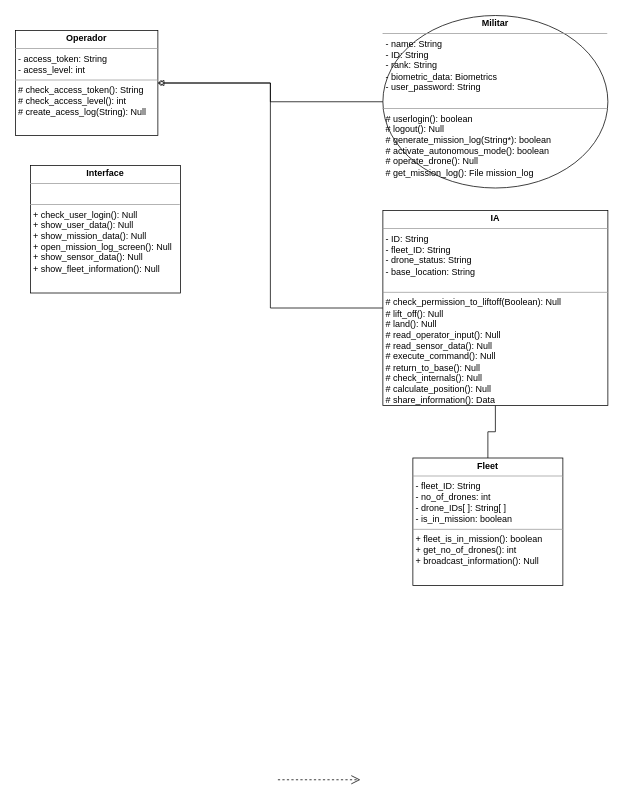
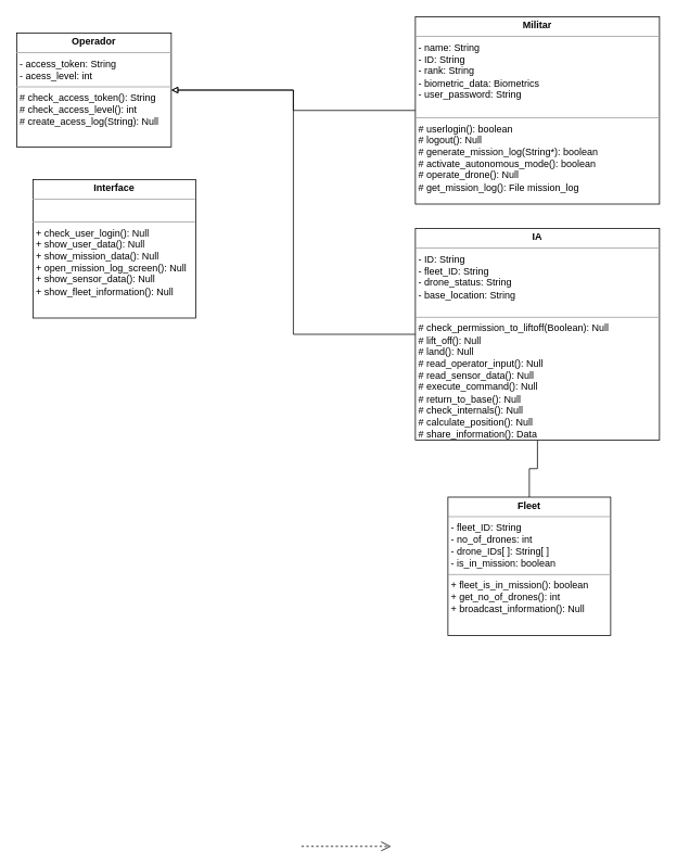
  <mxCell id="0" />
  <mxCell id="1" parent="0" />
  <mxCell id="2" style="edgeStyle=orthogonalEdgeStyle;rounded=0;html=1;dashed=1;labelBackgroundColor=none;startFill=0;endArrow=open;endFill=0;endSize=10;fontFamily=Verdana;fontSize=10;" parent="1" edge="1"><mxGeometry relative="1" as="geometry"><Array as="points"><mxPoint x="400" y="1039" /><mxPoint x="400" y="1039" /></Array><mxPoint x="370" y="1039" as="sourcePoint" /><mxPoint x="480" y="1039" as="targetPoint" /></mxGeometry></mxCell>
  <mxCell id="3" value="&lt;p style=&quot;margin:0px;margin-top:4px;text-align:center;&quot;&gt;&lt;b&gt;Operador&lt;/b&gt;&lt;/p&gt;&lt;hr size=&quot;1&quot;&gt;&lt;p style=&quot;margin:0px;margin-left:4px;&quot;&gt;- access_token: String&lt;br&gt;- acess_level: int&lt;/p&gt;&lt;hr size=&quot;1&quot;&gt;&lt;p style=&quot;margin:0px;margin-left:4px;&quot;&gt;# check_access_token(): String&lt;/p&gt;&lt;p style=&quot;margin:0px;margin-left:4px;&quot;&gt;# check_access_level(): int&lt;/p&gt;&lt;p style=&quot;margin:0px;margin-left:4px;&quot;&gt;# create_acess_log(String): Null&lt;/p&gt;" style="verticalAlign=top;align=left;overflow=fill;fontSize=12;fontFamily=Helvetica;html=1;rounded=0;shadow=0;comic=0;labelBackgroundColor=none;strokeWidth=1" parent="1" vertex="1"><mxGeometry x="20" y="40" width="190" height="140" as="geometry" /></mxCell>
- <mxCell id="4" style="edgeStyle=orthogonalEdgeStyle;rounded=0;orthogonalLoop=1;jettySize=auto;html=1;exitX=0;exitY=0.5;exitDx=0;exitDy=0;entryX=1;entryY=0.5;entryDx=0;entryDy=0;endArrow=diamond;endFill=0;" edge="1" parent="1" source="5" target="3"><mxGeometry relative="1" as="geometry" /></mxCell>
- <mxCell id="5" value="&lt;p style=&quot;margin:0px;margin-top:4px;text-align:center;&quot;&gt;&lt;b&gt;Militar&lt;/b&gt;&lt;/p&gt;&lt;hr size=&quot;1&quot;&gt;&lt;p style=&quot;margin:0px;margin-left:4px;&quot;&gt;- name: String&lt;/p&gt;&lt;p style=&quot;margin:0px;margin-left:4px;&quot;&gt;- ID: String&lt;/p&gt;&lt;p style=&quot;margin:0px;margin-left:4px;&quot;&gt;- rank: String&lt;/p&gt;&lt;p style=&quot;margin:0px;margin-left:4px;&quot;&gt;- biometric_data: Biometrics&lt;/p&gt;&lt;p style=&quot;margin:0px;margin-left:4px;&quot;&gt;- user_password: String&lt;/p&gt;&lt;p style=&quot;margin:0px;margin-left:4px;&quot;&gt;&lt;br&gt;&lt;/p&gt;&lt;hr size=&quot;1&quot;&gt;&lt;p style=&quot;margin:0px;margin-left:4px;&quot;&gt;# userlogin(): boolean&lt;/p&gt;&lt;p style=&quot;margin:0px;margin-left:4px;&quot;&gt;# logout(): Null&lt;/p&gt;&lt;p style=&quot;margin:0px;margin-left:4px;&quot;&gt;# generate_mission_log(String*): boolean&lt;/p&gt;&lt;p style=&quot;margin:0px;margin-left:4px;&quot;&gt;# activate_autonomous_mode(): boolean&lt;/p&gt;&lt;p style=&quot;margin:0px;margin-left:4px;&quot;&gt;# operate_drone(): Null&lt;/p&gt;&lt;p style=&quot;margin:0px;margin-left:4px;&quot;&gt;# get_mission_log(): File mission_log&lt;/p&gt;&lt;p style=&quot;margin:0px;margin-left:4px;&quot;&gt;&lt;br&gt;&lt;/p&gt;" style="ellipse;verticalAlign=top;align=left;overflow=fill;fontSize=12;fontFamily=Helvetica;html=1;shadow=0;comic=0;labelBackgroundColor=none;strokeWidth=1;" vertex="1" parent="1"><mxGeometry x="510" y="20" width="300" height="230" as="geometry" /></mxCell>
+ <mxCell id="4" style="edgeStyle=orthogonalEdgeStyle;rounded=0;orthogonalLoop=1;jettySize=auto;html=1;exitX=0;exitY=0.5;exitDx=0;exitDy=0;entryX=1;entryY=0.5;entryDx=0;entryDy=0;endArrow=block;endFill=0;" edge="1" parent="1" source="5" target="3"><mxGeometry relative="1" as="geometry" /></mxCell>
+ <mxCell id="5" value="&lt;p style=&quot;margin:0px;margin-top:4px;text-align:center;&quot;&gt;&lt;b&gt;Militar&lt;/b&gt;&lt;/p&gt;&lt;hr size=&quot;1&quot;&gt;&lt;p style=&quot;margin:0px;margin-left:4px;&quot;&gt;- name: String&lt;/p&gt;&lt;p style=&quot;margin:0px;margin-left:4px;&quot;&gt;- ID: String&lt;/p&gt;&lt;p style=&quot;margin:0px;margin-left:4px;&quot;&gt;- rank: String&lt;/p&gt;&lt;p style=&quot;margin:0px;margin-left:4px;&quot;&gt;- biometric_data: Biometrics&lt;/p&gt;&lt;p style=&quot;margin:0px;margin-left:4px;&quot;&gt;- user_password: String&lt;/p&gt;&lt;p style=&quot;margin:0px;margin-left:4px;&quot;&gt;&lt;br&gt;&lt;/p&gt;&lt;hr size=&quot;1&quot;&gt;&lt;p style=&quot;margin:0px;margin-left:4px;&quot;&gt;# userlogin(): boolean&lt;/p&gt;&lt;p style=&quot;margin:0px;margin-left:4px;&quot;&gt;# logout(): Null&lt;/p&gt;&lt;p style=&quot;margin:0px;margin-left:4px;&quot;&gt;# generate_mission_log(String*): boolean&lt;/p&gt;&lt;p style=&quot;margin:0px;margin-left:4px;&quot;&gt;# activate_autonomous_mode(): boolean&lt;/p&gt;&lt;p style=&quot;margin:0px;margin-left:4px;&quot;&gt;# operate_drone(): Null&lt;/p&gt;&lt;p style=&quot;margin:0px;margin-left:4px;&quot;&gt;# get_mission_log(): File mission_log&lt;/p&gt;&lt;p style=&quot;margin:0px;margin-left:4px;&quot;&gt;&lt;br&gt;&lt;/p&gt;" style="verticalAlign=top;align=left;overflow=fill;fontSize=12;fontFamily=Helvetica;html=1;rounded=0;shadow=0;comic=0;labelBackgroundColor=none;strokeWidth=1" vertex="1" parent="1"><mxGeometry x="510" y="20" width="300" height="230" as="geometry" /></mxCell>
  <mxCell id="6" style="edgeStyle=orthogonalEdgeStyle;rounded=0;orthogonalLoop=1;jettySize=auto;html=1;exitX=0;exitY=0.5;exitDx=0;exitDy=0;endArrow=block;endFill=0;" edge="1" parent="1" source="8"><mxGeometry relative="1" as="geometry"><mxPoint x="210" y="110" as="targetPoint" /><Array as="points"><mxPoint x="360" y="410" /><mxPoint x="360" y="110" /></Array></mxGeometry></mxCell>
  <mxCell id="7" style="edgeStyle=orthogonalEdgeStyle;rounded=0;orthogonalLoop=1;jettySize=auto;html=1;exitX=0.5;exitY=1;exitDx=0;exitDy=0;endArrow=none;startFill=0;" edge="1" parent="1" source="8" target="10"><mxGeometry relative="1" as="geometry" /></mxCell>
  <mxCell id="8" value="&lt;p style=&quot;margin:0px;margin-top:4px;text-align:center;&quot;&gt;&lt;b&gt;IA&lt;/b&gt;&lt;/p&gt;&lt;hr size=&quot;1&quot;&gt;&lt;p style=&quot;margin:0px;margin-left:4px;&quot;&gt;- ID: String&lt;/p&gt;&lt;p style=&quot;margin:0px;margin-left:4px;&quot;&gt;- fleet_ID: String&lt;/p&gt;&lt;p style=&quot;margin:0px;margin-left:4px;&quot;&gt;- drone_status: String&lt;/p&gt;&lt;p style=&quot;margin:0px;margin-left:4px;&quot;&gt;- base_location: String&lt;/p&gt;&lt;p style=&quot;margin:0px;margin-left:4px;&quot;&gt;&lt;br&gt;&lt;/p&gt;&lt;hr size=&quot;1&quot;&gt;&lt;p style=&quot;margin:0px;margin-left:4px;&quot;&gt;# check_permission_to_liftoff(Boolean): Null&lt;/p&gt;&lt;p style=&quot;margin:0px;margin-left:4px;&quot;&gt;# lift_off(): Null&lt;/p&gt;&lt;p style=&quot;margin:0px;margin-left:4px;&quot;&gt;# land(): Null&lt;/p&gt;&lt;p style=&quot;margin:0px;margin-left:4px;&quot;&gt;# read_operator_input(): Null&lt;/p&gt;&lt;p style=&quot;margin:0px;margin-left:4px;&quot;&gt;# read_sensor_data(): Null&lt;/p&gt;&lt;p style=&quot;margin:0px;margin-left:4px;&quot;&gt;# execute_command(): Null&lt;/p&gt;&lt;p style=&quot;margin:0px;margin-left:4px;&quot;&gt;# return_to_base(): Null&lt;/p&gt;&lt;p style=&quot;margin:0px;margin-left:4px;&quot;&gt;# check_internals(): Null&lt;/p&gt;&lt;p style=&quot;margin:0px;margin-left:4px;&quot;&gt;# calculate_position(): Null&lt;/p&gt;&lt;p style=&quot;margin:0px;margin-left:4px;&quot;&gt;# share_information(): Data&lt;/p&gt;" style="verticalAlign=top;align=left;overflow=fill;fontSize=12;fontFamily=Helvetica;html=1;rounded=0;shadow=0;comic=0;labelBackgroundColor=none;strokeWidth=1" vertex="1" parent="1"><mxGeometry x="510" y="280" width="300" height="260" as="geometry" /></mxCell>
  <mxCell id="9" value="&lt;p style=&quot;margin:0px;margin-top:4px;text-align:center;&quot;&gt;&lt;b&gt;Interface&lt;/b&gt;&lt;/p&gt;&lt;hr size=&quot;1&quot;&gt;&lt;p style=&quot;margin:0px;margin-left:4px;&quot;&gt;&lt;br&gt;&lt;/p&gt;&lt;hr size=&quot;1&quot;&gt;&lt;p style=&quot;margin:0px;margin-left:4px;&quot;&gt;+ check_user_login(): Null&lt;/p&gt;&lt;p style=&quot;margin:0px;margin-left:4px;&quot;&gt;+ show_user_data(): Null&lt;/p&gt;&lt;p style=&quot;margin:0px;margin-left:4px;&quot;&gt;+ show_mission_data(): Null&lt;/p&gt;&lt;p style=&quot;margin:0px;margin-left:4px;&quot;&gt;+ open_mission_log_screen(): Null&lt;/p&gt;&lt;p style=&quot;margin:0px;margin-left:4px;&quot;&gt;+ show_sensor_data(): Null&lt;/p&gt;&lt;p style=&quot;margin:0px;margin-left:4px;&quot;&gt;+ show_fleet_information(): Null&lt;/p&gt;" style="verticalAlign=top;align=left;overflow=fill;fontSize=12;fontFamily=Helvetica;html=1;rounded=0;shadow=0;comic=0;labelBackgroundColor=none;strokeWidth=1" vertex="1" parent="1"><mxGeometry x="40" y="220" width="200" height="170" as="geometry" /></mxCell>
  <mxCell id="10" value="&lt;p style=&quot;margin:0px;margin-top:4px;text-align:center;&quot;&gt;&lt;b&gt;Fleet&lt;/b&gt;&lt;/p&gt;&lt;hr size=&quot;1&quot;&gt;&lt;p style=&quot;margin:0px;margin-left:4px;&quot;&gt;- fleet_ID: String&lt;/p&gt;&lt;p style=&quot;margin:0px;margin-left:4px;&quot;&gt;- no_of_drones: int&lt;/p&gt;&lt;p style=&quot;margin:0px;margin-left:4px;&quot;&gt;- drone_IDs[ ]: String[ ]&lt;/p&gt;&lt;p style=&quot;margin:0px;margin-left:4px;&quot;&gt;- is_in_mission: boolean&lt;/p&gt;&lt;hr size=&quot;1&quot;&gt;&lt;p style=&quot;margin:0px;margin-left:4px;&quot;&gt;+ fleet_is_in_mission(): boolean&lt;/p&gt;&lt;p style=&quot;margin:0px;margin-left:4px;&quot;&gt;+ get_no_of_drones(): int&lt;/p&gt;&lt;p style=&quot;margin:0px;margin-left:4px;&quot;&gt;+ broadcast_information(): Null&lt;/p&gt;" style="verticalAlign=top;align=left;overflow=fill;fontSize=12;fontFamily=Helvetica;html=1;rounded=0;shadow=0;comic=0;labelBackgroundColor=none;strokeWidth=1" vertex="1" parent="1"><mxGeometry x="550" y="610" width="200" height="170" as="geometry" /></mxCell>
